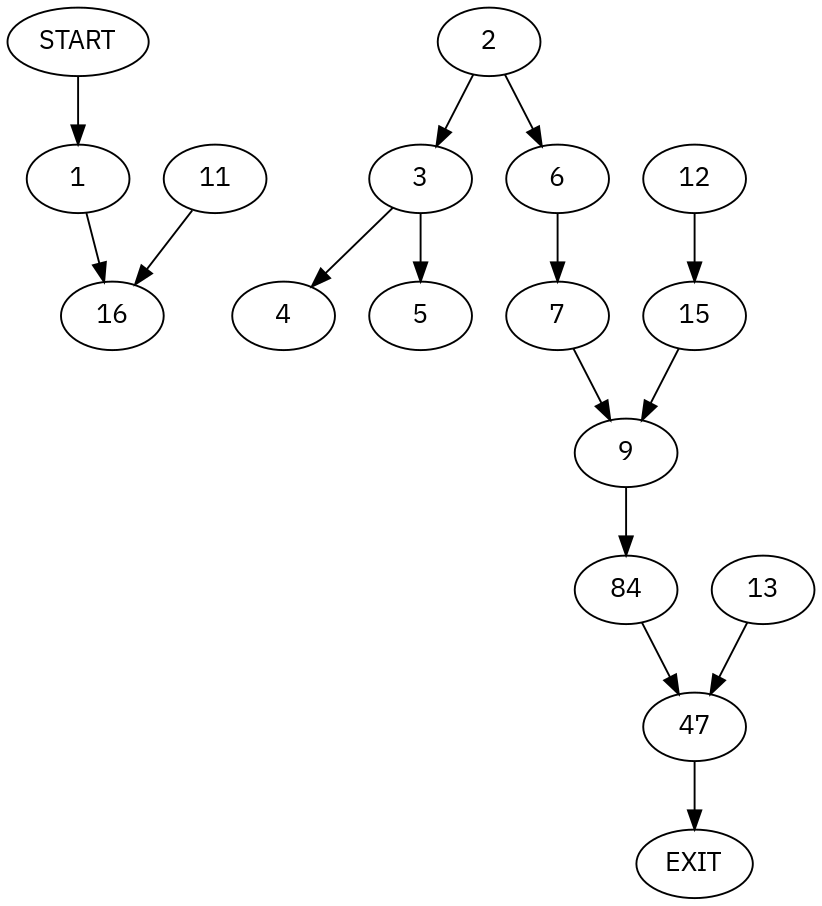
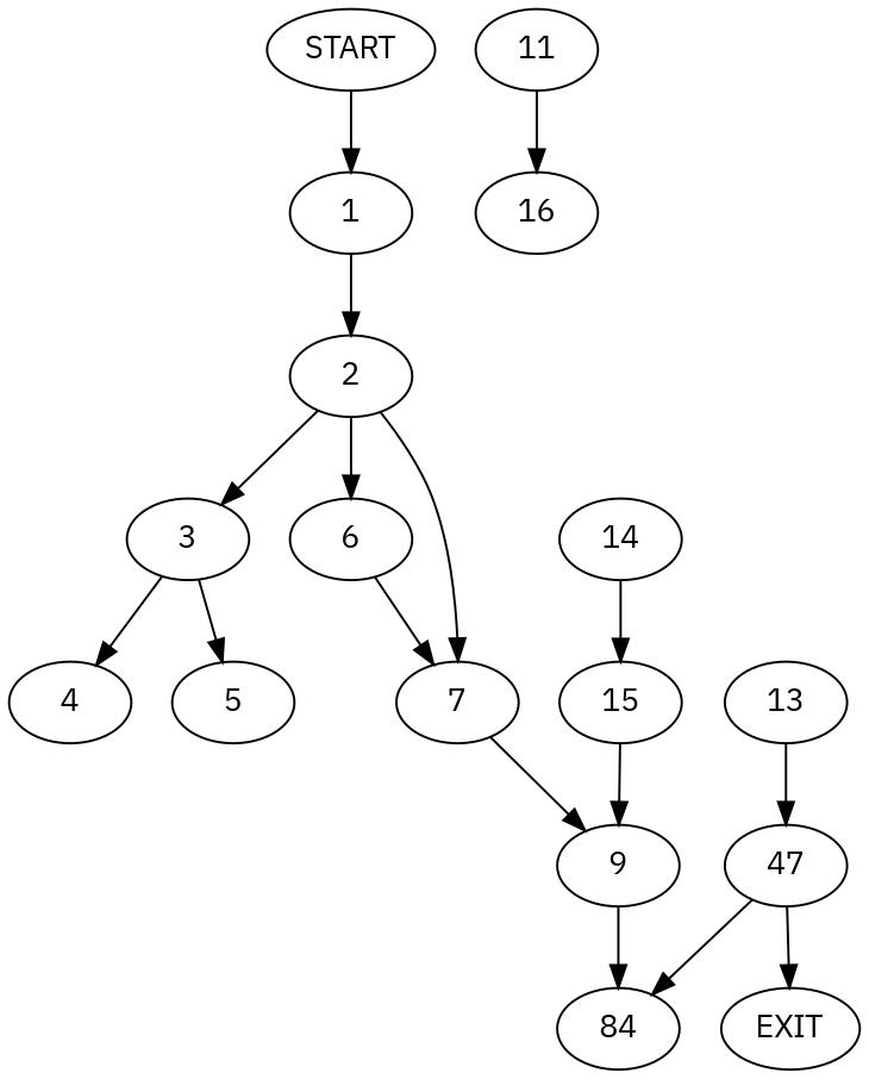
  digraph {
    fontname="IBM Plex Sans"
    node [fontname="IBM Plex Sans"]
    edge [fontname="IBM Plex Sans"]
    n1 [label=START]
    1
    2
    n4 [label=EXIT]
    3
    6
    7
    4
    5
    9
    n11 [label=84]
    n12 [label=47]
    13
    11
    16
-   12
+   12 [label=14]
    15
    n1 -> 1
-   1 -> 16
+   1 -> 2
    2 -> 3
    2 -> 6
+   2 -> 7
    3 -> 4
    3 -> 5
    6 -> 7
    7 -> 9
    9 -> n11
-   n11 -> n12
+   n12 -> n11
    n12 -> n4
    13 -> n12
    11 -> 16
    12 -> 15
    15 -> 9
  }
